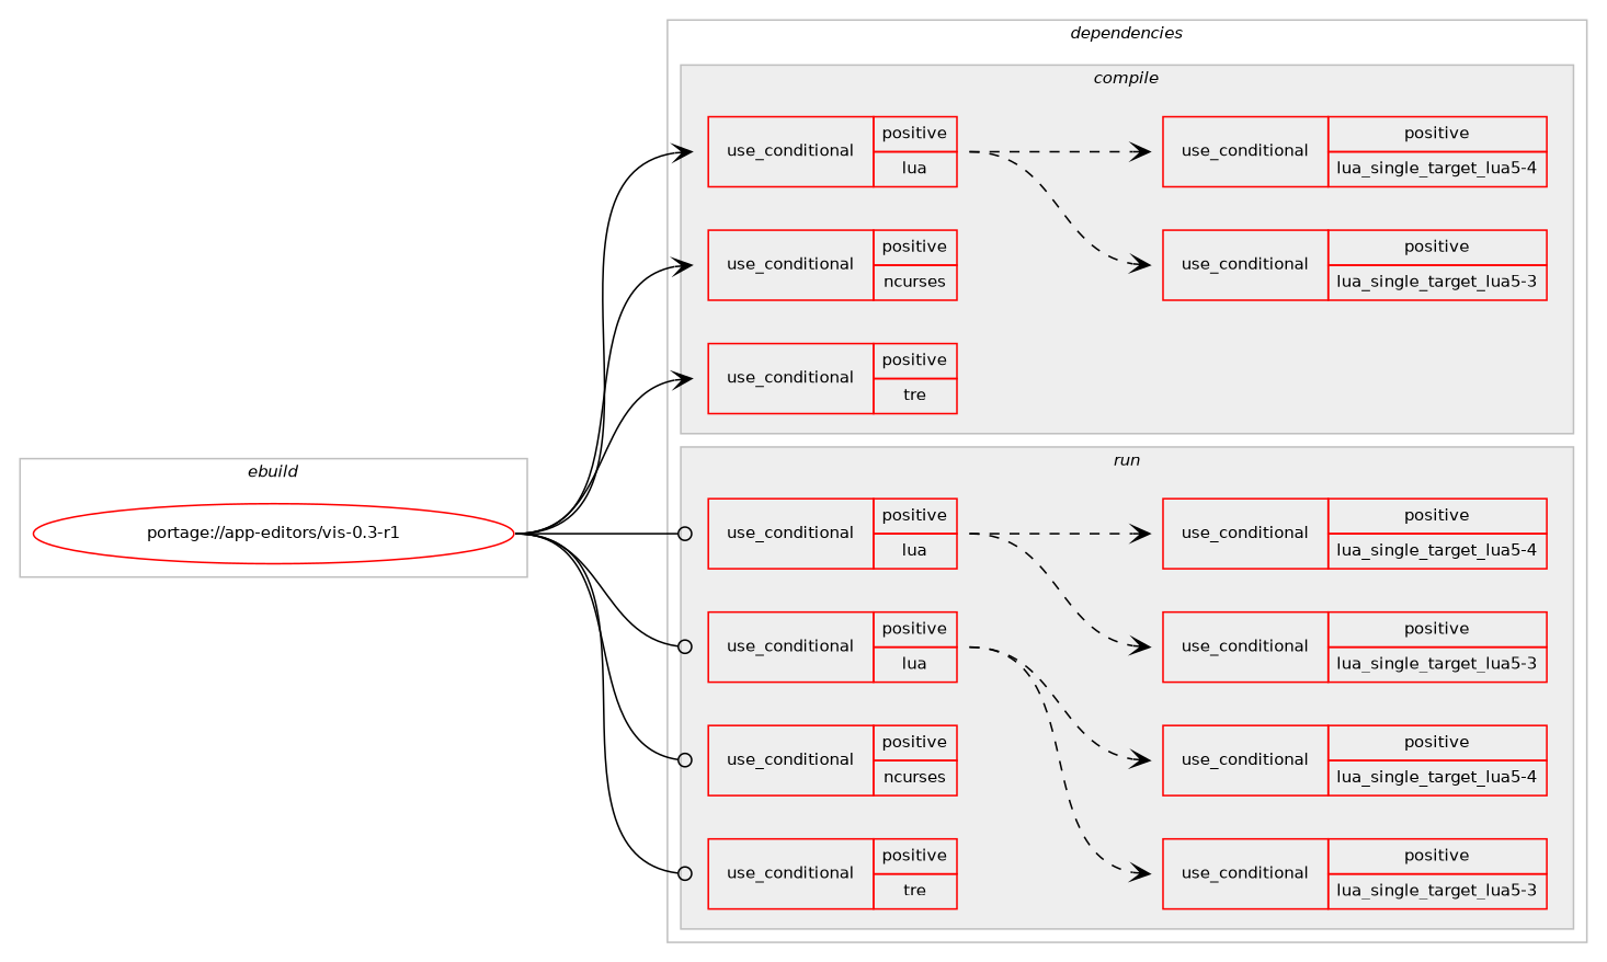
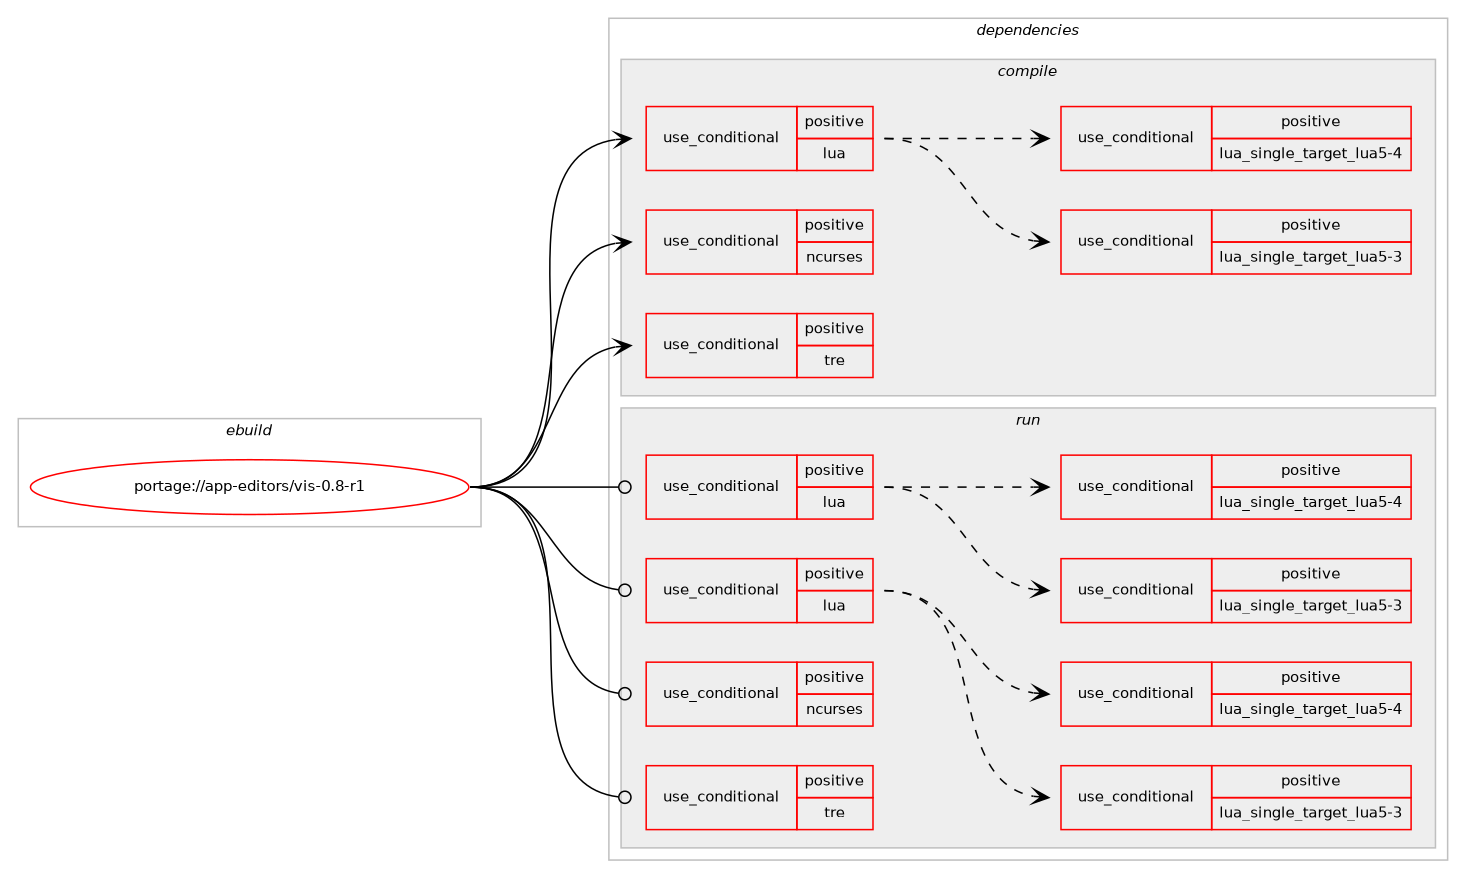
  digraph {
    compound=true
    concentrate=true
    fontname=Helvetica
    fontsize=10
    newrank=true
    rankdir=LR
    ranksep=1.5
    node [color=red fontname=Helvetica fontsize=10 shape=none]
    edge [arrowhead=vee headport=w style=solid tailport=e weight=20]
-   n1 [label="portage://app-editors/vis-0.3-r1" width=4 shape=""]
+   n1 [label="portage://app-editors/vis-0.8-r1" width=4 shape=""]
    n2 [label=<<TABLE BORDER="0" CELLBORDER="1" CELLSPACING="0" CELLPADDING="4"><TR><TD ROWSPAN="3" CELLPADDING="10">use_conditional</TD></TR><TR><TD>positive</TD></TR><TR><TD>lua_single_target_lua5-3</TD></TR></TABLE>>]
    n3 [label=<<TABLE BORDER="0" CELLBORDER="1" CELLSPACING="0" CELLPADDING="4"><TR><TD ROWSPAN="3" CELLPADDING="10">use_conditional</TD></TR><TR><TD>positive</TD></TR><TR><TD>lua_single_target_lua5-4</TD></TR></TABLE>>]
    n4 [label=<<TABLE BORDER="0" CELLBORDER="1" CELLSPACING="0" CELLPADDING="4"><TR><TD ROWSPAN="3" CELLPADDING="10">use_conditional</TD></TR><TR><TD>positive</TD></TR><TR><TD>lua</TD></TR></TABLE>>]
    n5 [label=<<TABLE BORDER="0" CELLBORDER="1" CELLSPACING="0" CELLPADDING="4"><TR><TD ROWSPAN="3" CELLPADDING="10">use_conditional</TD></TR><TR><TD>positive</TD></TR><TR><TD>ncurses</TD></TR></TABLE>>]
    n6 [label=<<TABLE BORDER="0" CELLBORDER="1" CELLSPACING="0" CELLPADDING="4"><TR><TD ROWSPAN="3" CELLPADDING="10">use_conditional</TD></TR><TR><TD>positive</TD></TR><TR><TD>tre</TD></TR></TABLE>>]
    n7 [label=<<TABLE BORDER="0" CELLBORDER="1" CELLSPACING="0" CELLPADDING="4"><TR><TD ROWSPAN="3" CELLPADDING="10">use_conditional</TD></TR><TR><TD>positive</TD></TR><TR><TD>lua_single_target_lua5-3</TD></TR></TABLE>>]
    n8 [label=<<TABLE BORDER="0" CELLBORDER="1" CELLSPACING="0" CELLPADDING="4"><TR><TD ROWSPAN="3" CELLPADDING="10">use_conditional</TD></TR><TR><TD>positive</TD></TR><TR><TD>lua_single_target_lua5-4</TD></TR></TABLE>>]
    n9 [label=<<TABLE BORDER="0" CELLBORDER="1" CELLSPACING="0" CELLPADDING="4"><TR><TD ROWSPAN="3" CELLPADDING="10">use_conditional</TD></TR><TR><TD>positive</TD></TR><TR><TD>lua</TD></TR></TABLE>>]
    n10 [label=<<TABLE BORDER="0" CELLBORDER="1" CELLSPACING="0" CELLPADDING="4"><TR><TD ROWSPAN="3" CELLPADDING="10">use_conditional</TD></TR><TR><TD>positive</TD></TR><TR><TD>lua_single_target_lua5-3</TD></TR></TABLE>>]
    n11 [label=<<TABLE BORDER="0" CELLBORDER="1" CELLSPACING="0" CELLPADDING="4"><TR><TD ROWSPAN="3" CELLPADDING="10">use_conditional</TD></TR><TR><TD>positive</TD></TR><TR><TD>lua_single_target_lua5-4</TD></TR></TABLE>>]
    n12 [label=<<TABLE BORDER="0" CELLBORDER="1" CELLSPACING="0" CELLPADDING="4"><TR><TD ROWSPAN="3" CELLPADDING="10">use_conditional</TD></TR><TR><TD>positive</TD></TR><TR><TD>lua</TD></TR></TABLE>>]
    n13 [label=<<TABLE BORDER="0" CELLBORDER="1" CELLSPACING="0" CELLPADDING="4"><TR><TD ROWSPAN="3" CELLPADDING="10">use_conditional</TD></TR><TR><TD>positive</TD></TR><TR><TD>ncurses</TD></TR></TABLE>>]
    n14 [label=<<TABLE BORDER="0" CELLBORDER="1" CELLSPACING="0" CELLPADDING="4"><TR><TD ROWSPAN="3" CELLPADDING="10">use_conditional</TD></TR><TR><TD>positive</TD></TR><TR><TD>tre</TD></TR></TABLE>>]
    subgraph cluster_1 {
      color=gray
      label=<<i>ebuild</i>>
      rank=same
      n1
    }
    subgraph cluster_2 {
      color=gray
      label=<<i>dependencies</i>>
      subgraph cluster_3 {
        color=gray
        fillcolor="#eeeeee"
        label=<<i>compile</i>>
        style=filled
        subgraph sub_4 {
          color=gray
          fillcolor="#eeeeee"
          label=<<i>compile</i>>
          style=filled
          n4
          subgraph sub_5 {
            color=gray
            fillcolor="#eeeeee"
            label=<<i>compile</i>>
            style=filled
            n2
          }
          subgraph sub_6 {
            color=gray
            fillcolor="#eeeeee"
            label=<<i>compile</i>>
            style=filled
            n3
          }
        }
        subgraph sub_7 {
          color=gray
          fillcolor="#eeeeee"
          label=<<i>compile</i>>
          style=filled
          n5
        }
        subgraph sub_8 {
          color=gray
          fillcolor="#eeeeee"
          label=<<i>compile</i>>
          style=filled
          n6
        }
      }
      subgraph cluster_9 {
        color=gray
        fillcolor="#eeeeee"
        label=<<i>compile and run</i>>
        style=filled
      }
      subgraph cluster_10 {
        color=gray
        fillcolor="#eeeeee"
        label=<<i>run</i>>
        style=filled
        subgraph sub_11 {
          color=gray
          fillcolor="#eeeeee"
          label=<<i>run</i>>
          style=filled
          n9
          subgraph sub_12 {
            color=gray
            fillcolor="#eeeeee"
            label=<<i>run</i>>
            style=filled
            n7
          }
          subgraph sub_13 {
            color=gray
            fillcolor="#eeeeee"
            label=<<i>run</i>>
            style=filled
            n8
          }
        }
        subgraph sub_14 {
          color=gray
          fillcolor="#eeeeee"
          label=<<i>run</i>>
          style=filled
          n12
          subgraph sub_15 {
            color=gray
            fillcolor="#eeeeee"
            label=<<i>run</i>>
            style=filled
            n10
          }
          subgraph sub_16 {
            color=gray
            fillcolor="#eeeeee"
            label=<<i>run</i>>
            style=filled
            n11
          }
        }
        subgraph sub_17 {
          color=gray
          fillcolor="#eeeeee"
          label=<<i>run</i>>
          style=filled
          n13
        }
        subgraph sub_18 {
          color=gray
          fillcolor="#eeeeee"
          label=<<i>run</i>>
          style=filled
          n14
        }
      }
    }
    subgraph cluster_19 {
      color=gray
      label=<<i>candidates</i>>
      rank=same
    }
    n1 -> n4
    n1 -> n5
    n1 -> n6
    n1 -> n9 [arrowhead=odot]
    n1 -> n12 [arrowhead=odot]
    n1 -> n13 [arrowhead=odot]
    n1 -> n14 [arrowhead=odot]
    n4 -> n2 [style=dashed]
    n4 -> n3 [style=dashed]
    n9 -> n7 [style=dashed]
    n9 -> n8 [style=dashed]
    n12 -> n10 [style=dashed]
    n12 -> n11 [style=dashed]
  }
